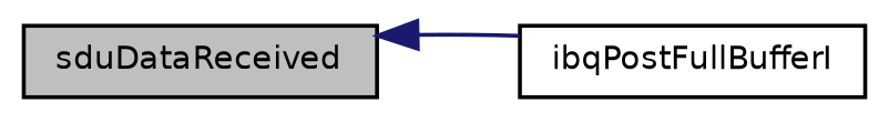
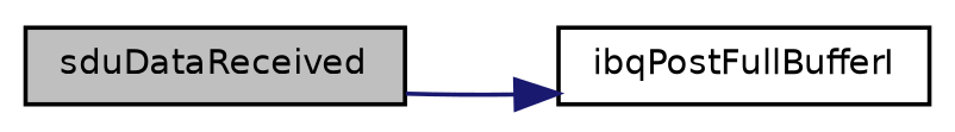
  digraph {
    rankdir=LR
    node [color=black fontname=Helvetica fontsize=8 shape=record]
    n1 [fillcolor=grey75 fontcolor=black height=0.2 label=sduDataReceived style=filled width=0.4]
    n2 [height=0.2 label=ibqPostFullBufferI width=0.4]
-   n2 -> n1 [color=midnightblue fontname=Helvetica fontsize=8 labelfontname=Helvetica labelfontsize=8 style=solid]
+   n1 -> n2 [color=midnightblue fontname=Helvetica fontsize=8 labelfontname=Helvetica labelfontsize=8 style=solid]
  }
